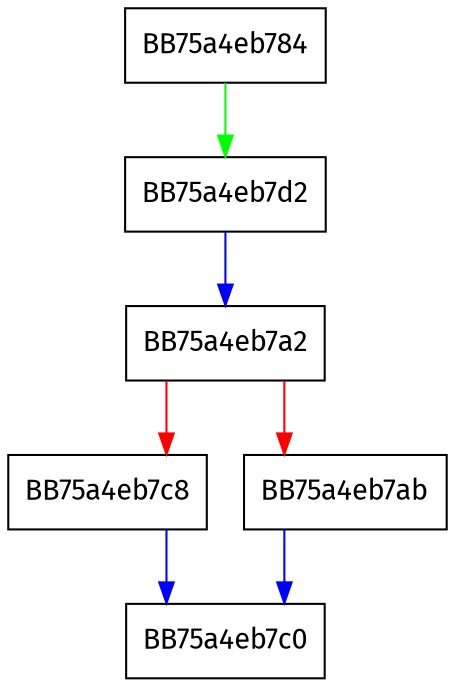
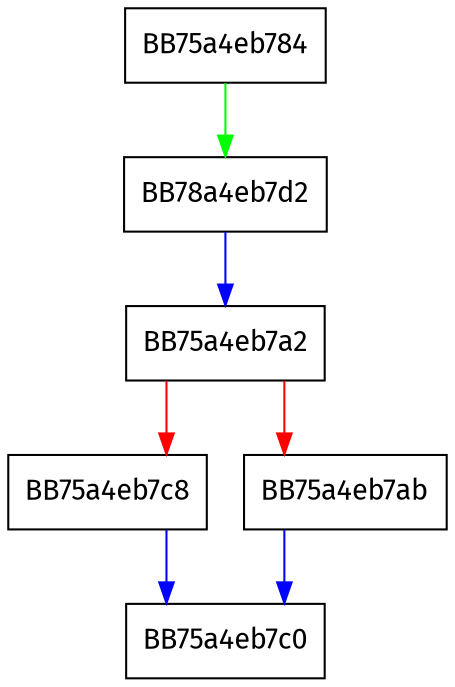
  digraph {
    fontname="Fira Sans"
    splines=ortho
    node [fontname="Fira Sans" shape=box]
    edge [color=blue fontname="Fira Sans"]
    BB75a4eb784
-   BB75a4eb7d2
+   BB75a4eb7d2 [label=BB78a4eb7d2]
    BB75a4eb7a2
    BB75a4eb7c8
    BB75a4eb7ab
    BB75a4eb7c0
    BB75a4eb784 -> BB75a4eb7d2 [color=green]
    BB75a4eb7d2 -> BB75a4eb7a2
    BB75a4eb7a2 -> BB75a4eb7c8 [color=red]
    BB75a4eb7a2 -> BB75a4eb7ab [color=red]
    BB75a4eb7c8 -> BB75a4eb7c0
    BB75a4eb7ab -> BB75a4eb7c0
  }
